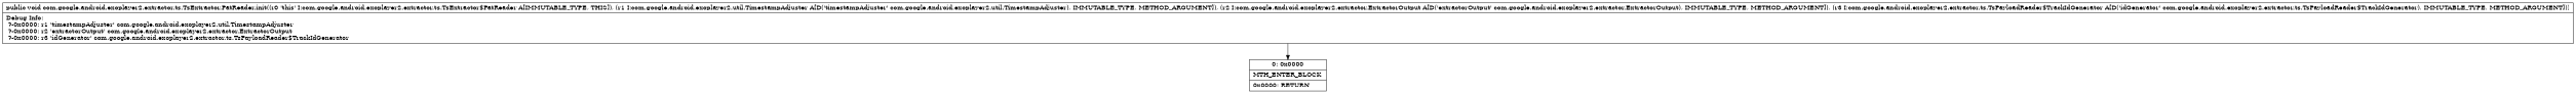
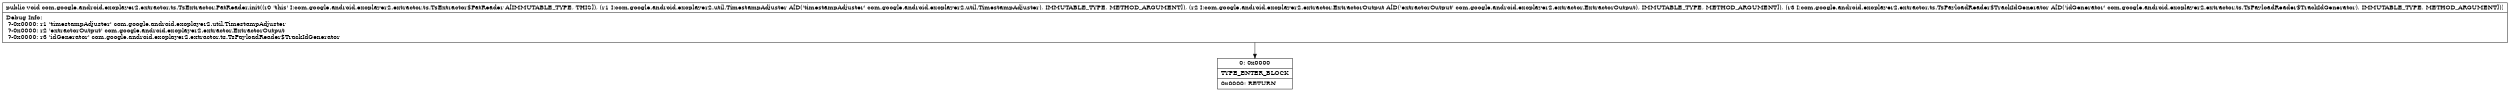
  digraph {
    node [shape=record]
-   n1 [label="{0\:\ 0x0000|MTH_ENTER_BLOCK\l|0x0000: RETURN   \l}"]
+   n1 [label="{0\:\ 0x0000|TYPE_ENTER_BLOCK\l|0x0000: RETURN   \l}"]
    n2 [label="{public void com.google.android.exoplayer2.extractor.ts.TsExtractor.PatReader.init((r0 'this' I:com.google.android.exoplayer2.extractor.ts.TsExtractor$PatReader A[IMMUTABLE_TYPE, THIS]), (r1 I:com.google.android.exoplayer2.util.TimestampAdjuster A[D('timestampAdjuster' com.google.android.exoplayer2.util.TimestampAdjuster), IMMUTABLE_TYPE, METHOD_ARGUMENT]), (r2 I:com.google.android.exoplayer2.extractor.ExtractorOutput A[D('extractorOutput' com.google.android.exoplayer2.extractor.ExtractorOutput), IMMUTABLE_TYPE, METHOD_ARGUMENT]), (r3 I:com.google.android.exoplayer2.extractor.ts.TsPayloadReader$TrackIdGenerator A[D('idGenerator' com.google.android.exoplayer2.extractor.ts.TsPayloadReader$TrackIdGenerator), IMMUTABLE_TYPE, METHOD_ARGUMENT]))  | Debug Info:\l  ?\-0x0000: r1 'timestampAdjuster' com.google.android.exoplayer2.util.TimestampAdjuster\l  ?\-0x0000: r2 'extractorOutput' com.google.android.exoplayer2.extractor.ExtractorOutput\l  ?\-0x0000: r3 'idGenerator' com.google.android.exoplayer2.extractor.ts.TsPayloadReader$TrackIdGenerator\l}"]
    n2 -> n1
  }
